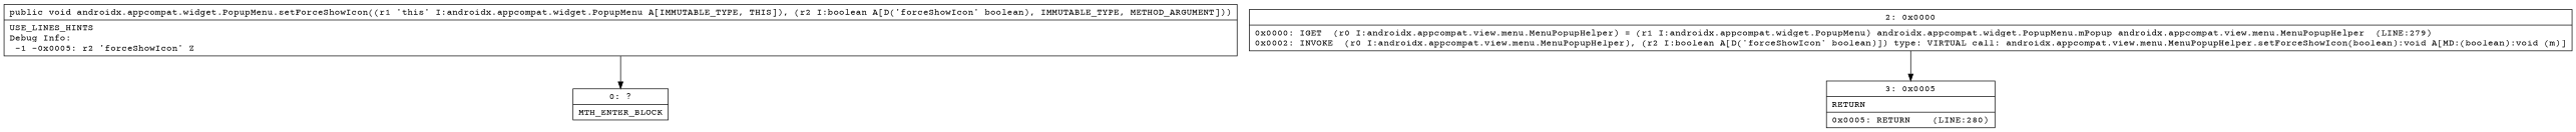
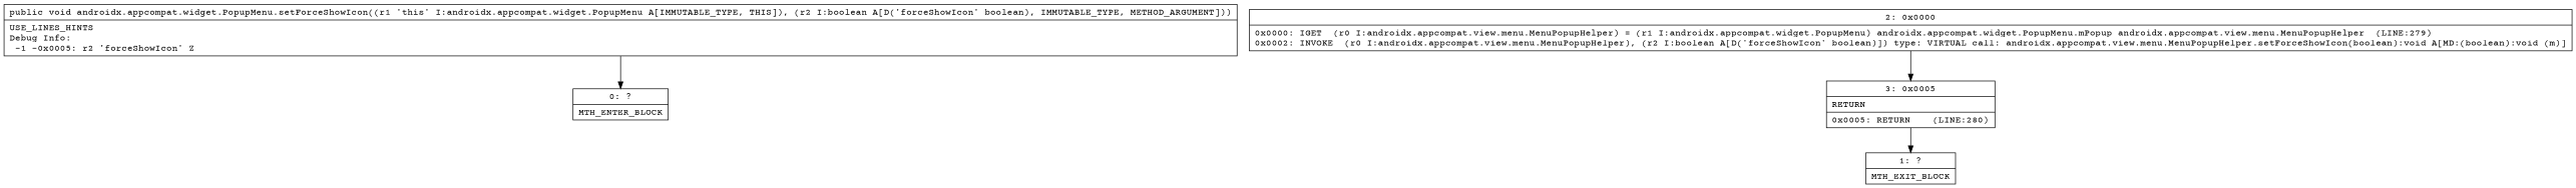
  digraph {
    fontname="Courier Prime"
    node [fontname="Courier Prime" shape=record]
    edge [fontname="Courier Prime"]
    n1 [label="{0\:\ ?|MTH_ENTER_BLOCK\l}"]
    n2 [label="{2\:\ 0x0000|0x0000: IGET  (r0 I:androidx.appcompat.view.menu.MenuPopupHelper) = (r1 I:androidx.appcompat.widget.PopupMenu) androidx.appcompat.widget.PopupMenu.mPopup androidx.appcompat.view.menu.MenuPopupHelper  (LINE:279)\l0x0002: INVOKE  (r0 I:androidx.appcompat.view.menu.MenuPopupHelper), (r2 I:boolean A[D('forceShowIcon' boolean)]) type: VIRTUAL call: androidx.appcompat.view.menu.MenuPopupHelper.setForceShowIcon(boolean):void A[MD:(boolean):void (m)]\l}"]
    n3 [label="{3\:\ 0x0005|RETURN\l|0x0005: RETURN    (LINE:280)\l}"]
+   n4 [label="{1\:\ ?|MTH_EXIT_BLOCK\l}"]
    n5 [label="{public void androidx.appcompat.widget.PopupMenu.setForceShowIcon((r1 'this' I:androidx.appcompat.widget.PopupMenu A[IMMUTABLE_TYPE, THIS]), (r2 I:boolean A[D('forceShowIcon' boolean), IMMUTABLE_TYPE, METHOD_ARGUMENT]))  | USE_LINES_HINTS\lDebug Info:\l  \-1 \-0x0005: r2 'forceShowIcon' Z\l}"]
    n2 -> n3
+   n3 -> n4
    n5 -> n1
  }
